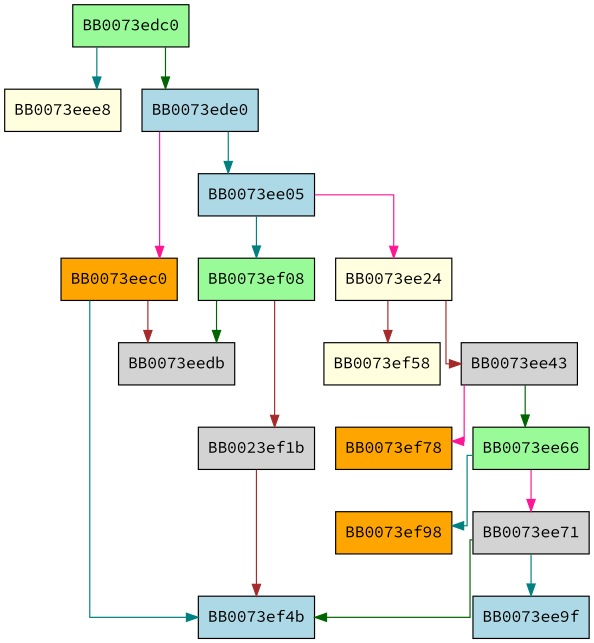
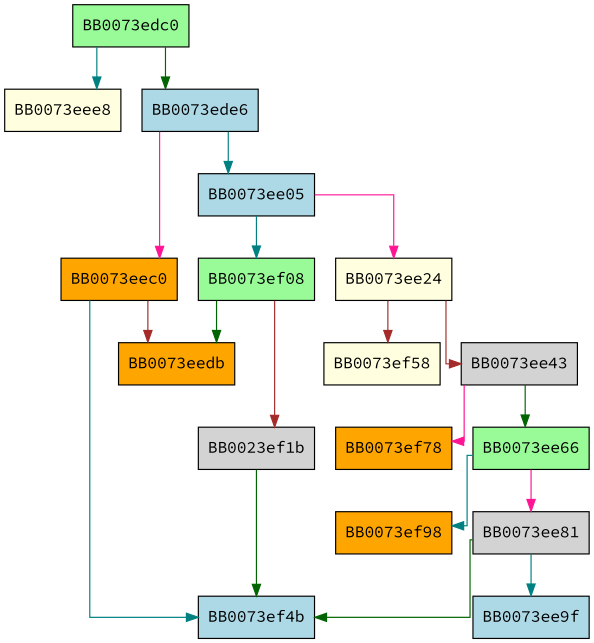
  digraph {
    fontname="Source Code Pro"
    splines=ortho
    node [fillcolor=lightblue fontname="Source Code Pro" shape=box style=filled]
    edge [color=teal fontname="Source Code Pro"]
    BB0073edc0 [fillcolor=palegreen]
    BB0073eee8 [fillcolor=lightyellow]
-   BB0073ede6 [label=BB0073ede0]
+   BB0073ede6
    BB0073eec0 [fillcolor=orange]
    BB0073ee05
    BB0073ef4b
-   BB0073eedb [fillcolor=lightgrey]
+   BB0073eedb [fillcolor=orange]
    BB0073ef08 [fillcolor=palegreen]
    BB0073ee24 [fillcolor=lightyellow]
    n10 [fillcolor=lightgrey label=BB0023ef1b]
    BB0073ef58 [fillcolor=lightyellow]
    BB0073ee43 [fillcolor=lightgrey]
    BB0073ef78 [fillcolor=orange]
    n14 [fillcolor=palegreen label=BB0073ee66]
    BB0073ef98 [fillcolor=orange]
-   BB0073ee81 [fillcolor=lightgrey label=BB0073ee71]
+   BB0073ee81 [fillcolor=lightgrey]
    BB0073ee9f
    BB0073edc0 -> BB0073eee8
    BB0073edc0 -> BB0073ede6 [color=darkgreen]
    BB0073ede6 -> BB0073eec0 [color=deeppink]
    BB0073ede6 -> BB0073ee05
    BB0073eec0 -> BB0073ef4b
    BB0073eec0 -> BB0073eedb [color=brown]
    BB0073ee05 -> BB0073ef08
    BB0073ee05 -> BB0073ee24 [color=deeppink]
    BB0073ef08 -> BB0073eedb [color=darkgreen]
    BB0073ef08 -> n10 [color=brown]
    BB0073ee24 -> BB0073ef58 [color=brown]
    BB0073ee24 -> BB0073ee43 [color=brown]
-   n10 -> BB0073ef4b [color=brown]
+   n10 -> BB0073ef4b [color=darkgreen]
    BB0073ee43 -> BB0073ef78 [color=deeppink]
    BB0073ee43 -> n14 [color=darkgreen]
    n14 -> BB0073ef98
    n14 -> BB0073ee81 [color=deeppink]
    BB0073ee81 -> BB0073ef4b [color=darkgreen]
    BB0073ee81 -> BB0073ee9f
  }
